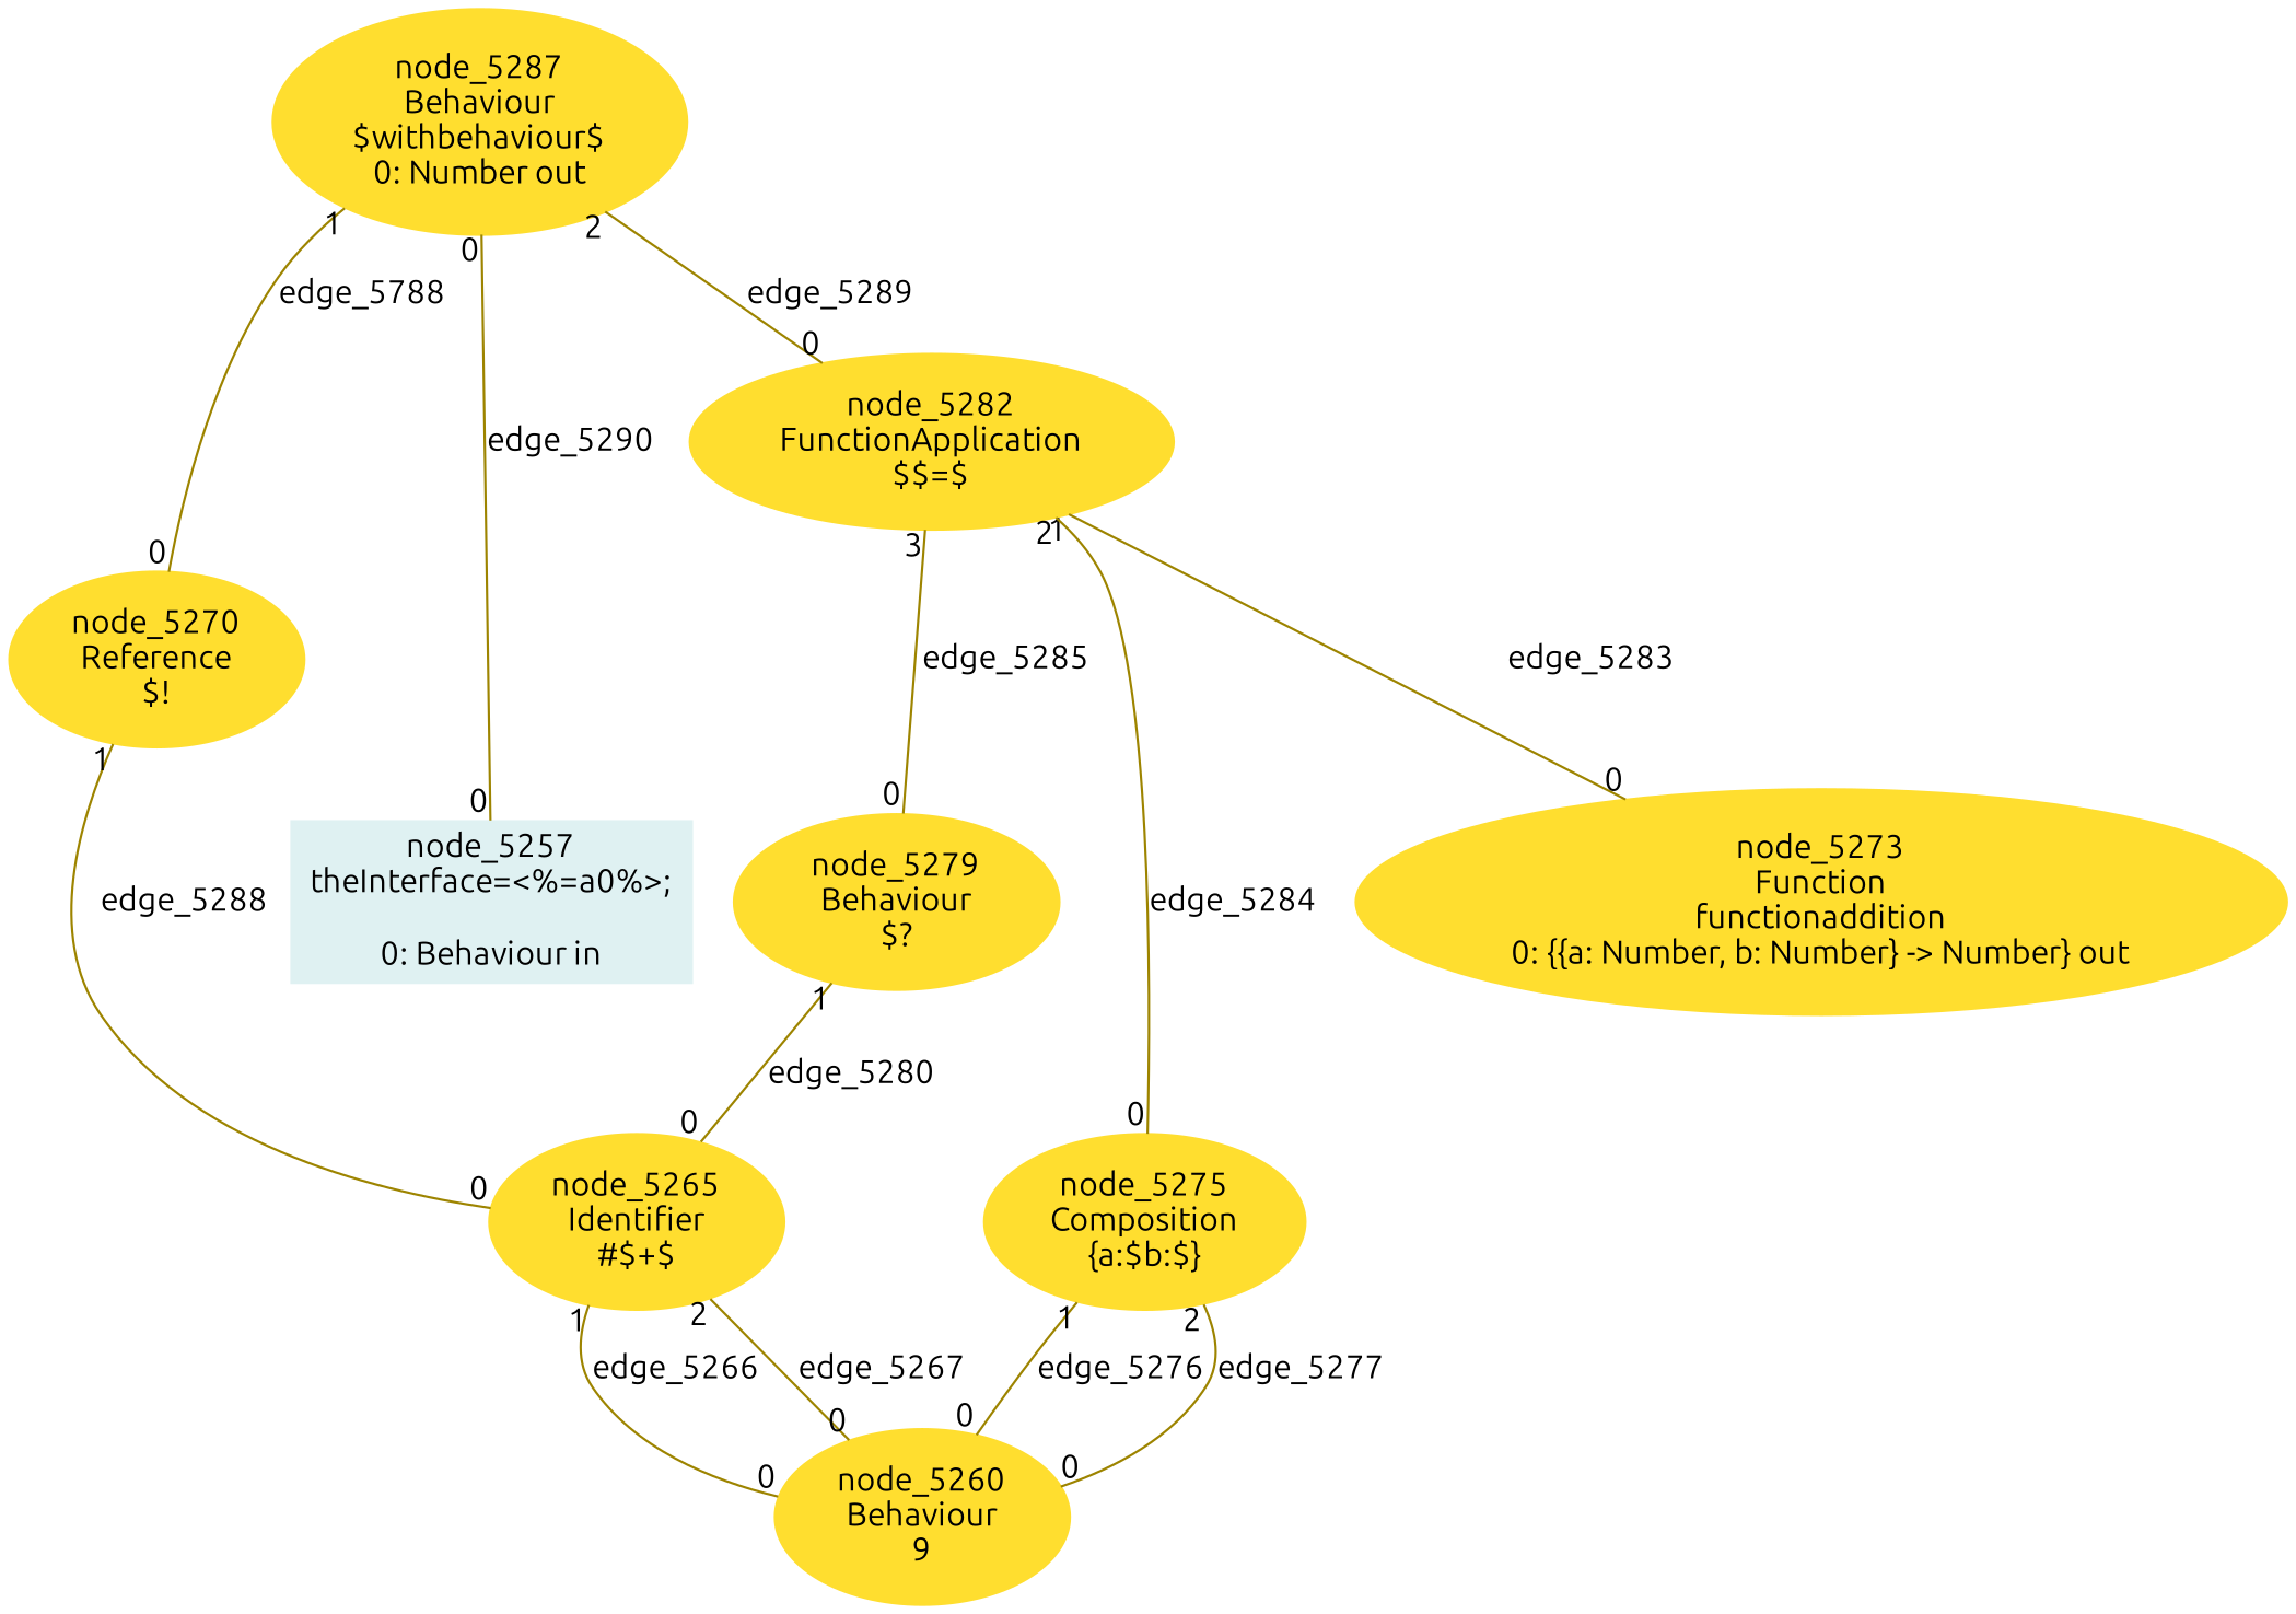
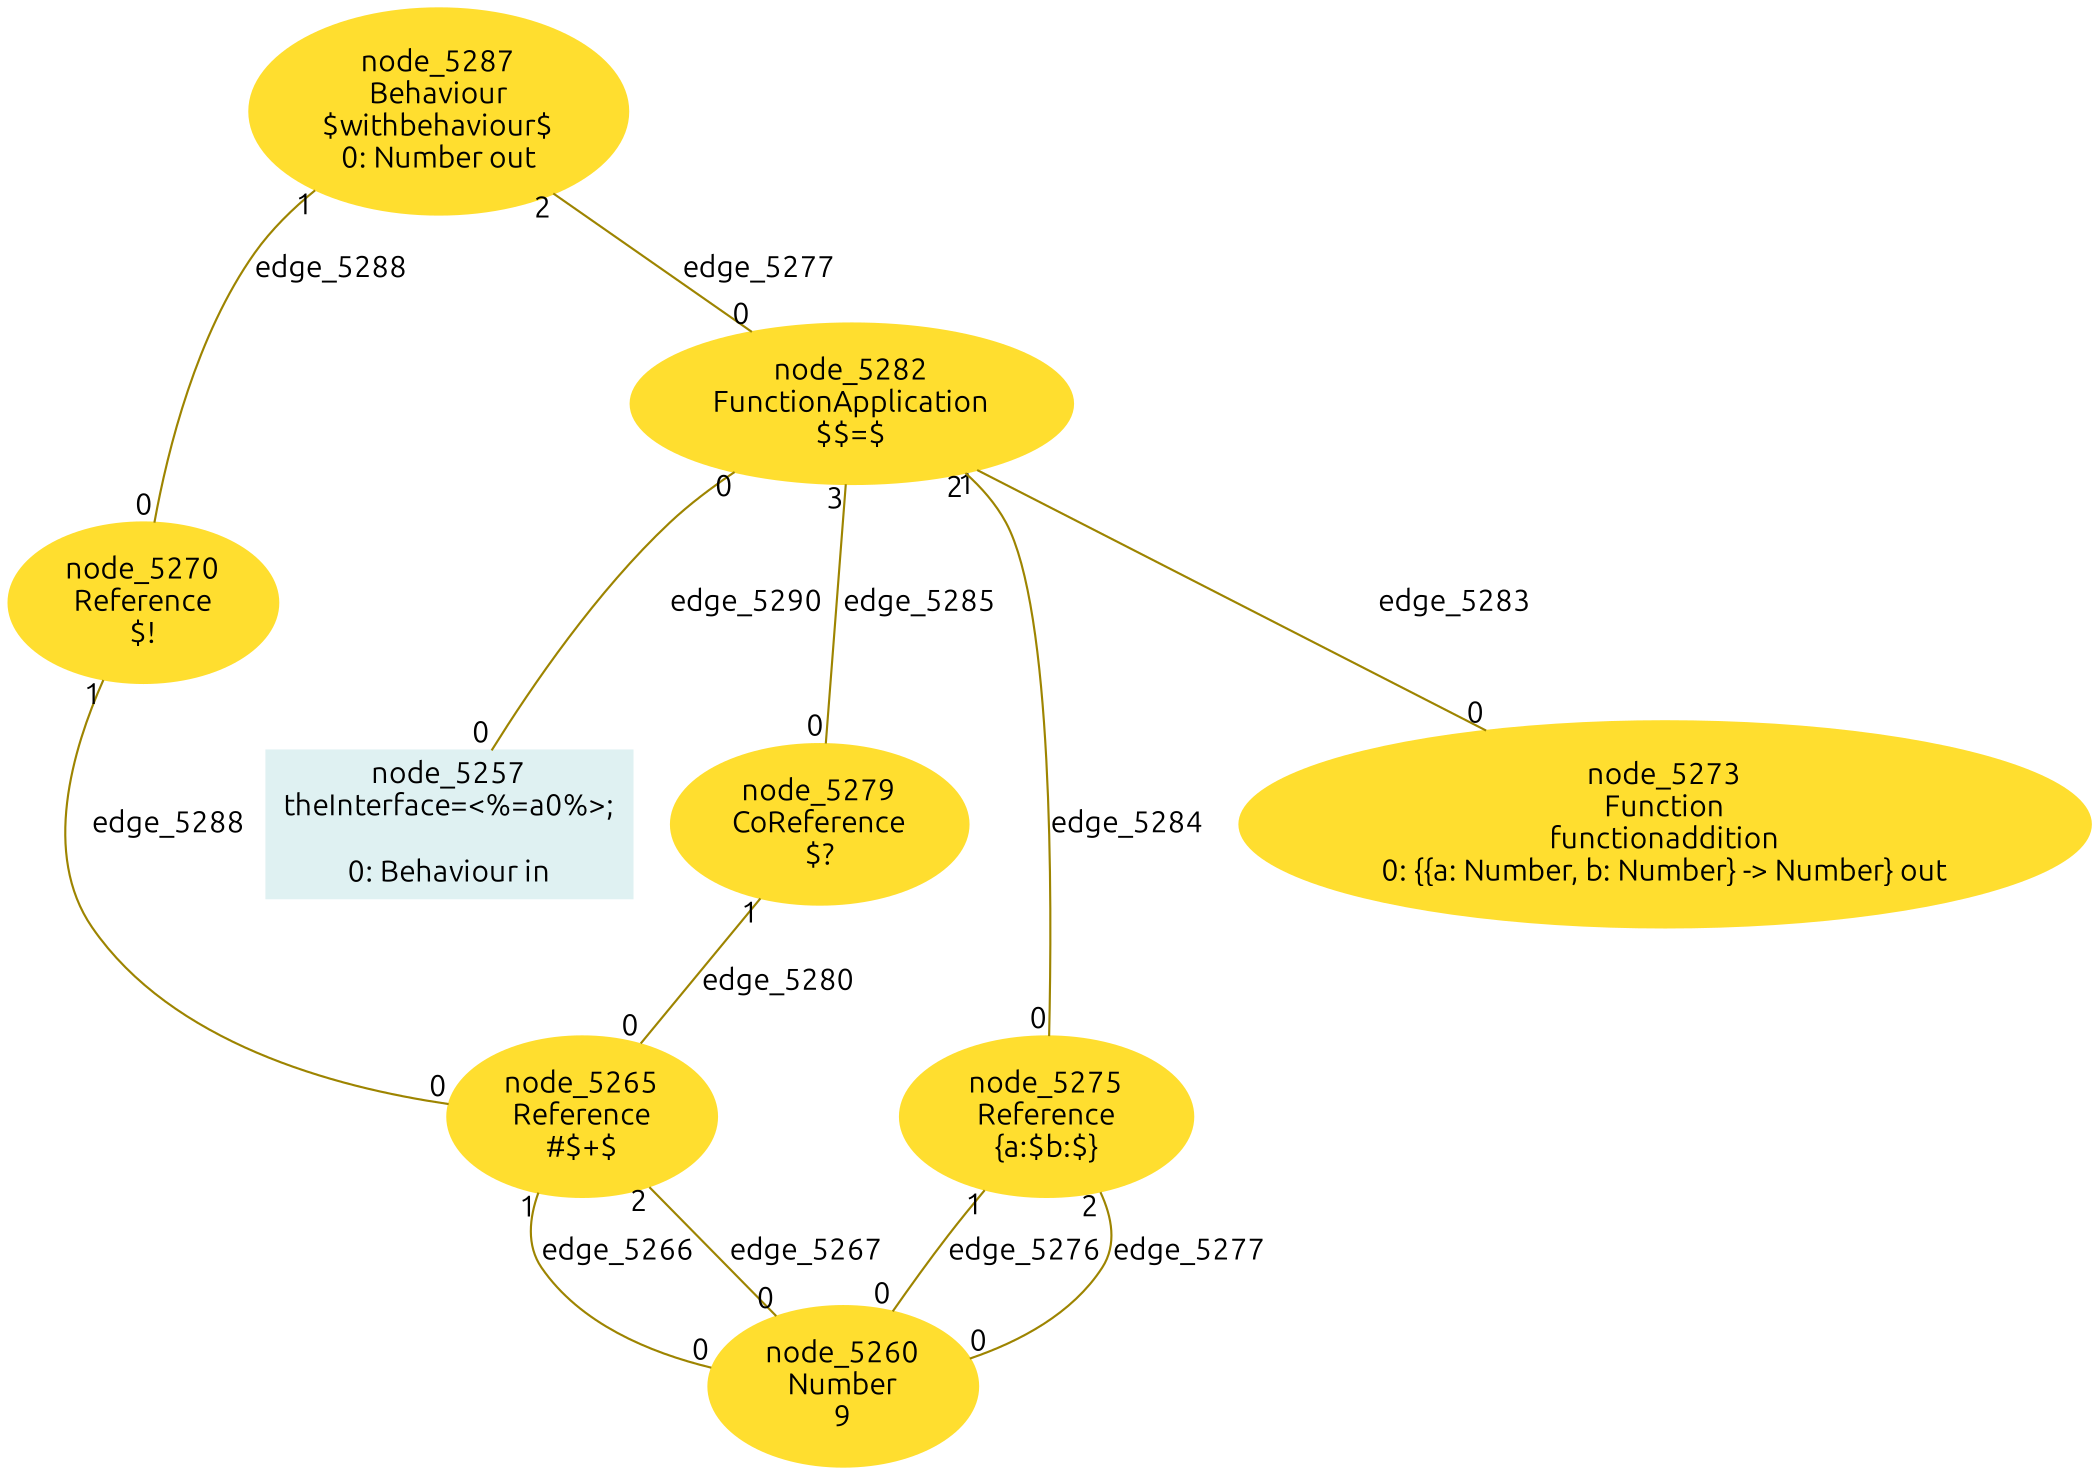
  digraph {
    fontname=Ubuntu
    node [color="#ffde2f" fontname=Ubuntu shape=ellipse style=filled]
    edge [arrowHead=none arrowsize=1 color="#9d8400" dir=none fontname=Ubuntu headlabel=0 taillabel=1]
    n1 [color="#dff1f2" label="node_5257\ntheInterface=<%=a0%>;\n\n0: Behaviour in" shape=box]
-   n2 [label="node_5260\nBehaviour\n9\n"]
-   n3 [label="node_5265\nIdentifier\n#$+$\n"]
+   n2 [label="node_5260\nNumber\n9\n"]
+   n3 [label="node_5265\nReference\n#$+$\n"]
    n4 [label="node_5270\nReference\n$!\n"]
    n5 [label="node_5273\nFunction\nfunctionaddition\n0: {{a: Number, b: Number} -> Number} out"]
-   n6 [label="node_5275\nComposition\n{a:$b:$}\n"]
-   n7 [label="node_5279\nBehaviour\n$?\n"]
+   n6 [label="node_5275\nReference\n{a:$b:$}\n"]
+   n7 [label="node_5279\nCoReference\n$?\n"]
    n8 [label="node_5282\nFunctionApplication\n$$=$\n"]
    n9 [label="node_5287\nBehaviour\n$withbehaviour$\n0: Number out"]
    n3 -> n2 [label=edge_5266]
    n3 -> n2 [label=edge_5267 taillabel=2]
    n4 -> n3 [label=edge_5288]
    n6 -> n2 [label=edge_5276]
    n6 -> n2 [label=edge_5277 taillabel=2]
    n7 -> n3 [label=edge_5280]
    n8 -> n5 [label=edge_5283]
    n8 -> n6 [label=edge_5284 taillabel=2]
    n8 -> n7 [label=edge_5285 taillabel=3]
-   n9 -> n1 [label=edge_5290 taillabel=0]
-   n9 -> n4 [label=edge_5788]
-   n9 -> n8 [label=edge_5289 taillabel=2]
+   n8 -> n1 [label=edge_5290 taillabel=0]
+   n9 -> n4 [label=edge_5288]
+   n9 -> n8 [label=edge_5277 taillabel=2]
  }
